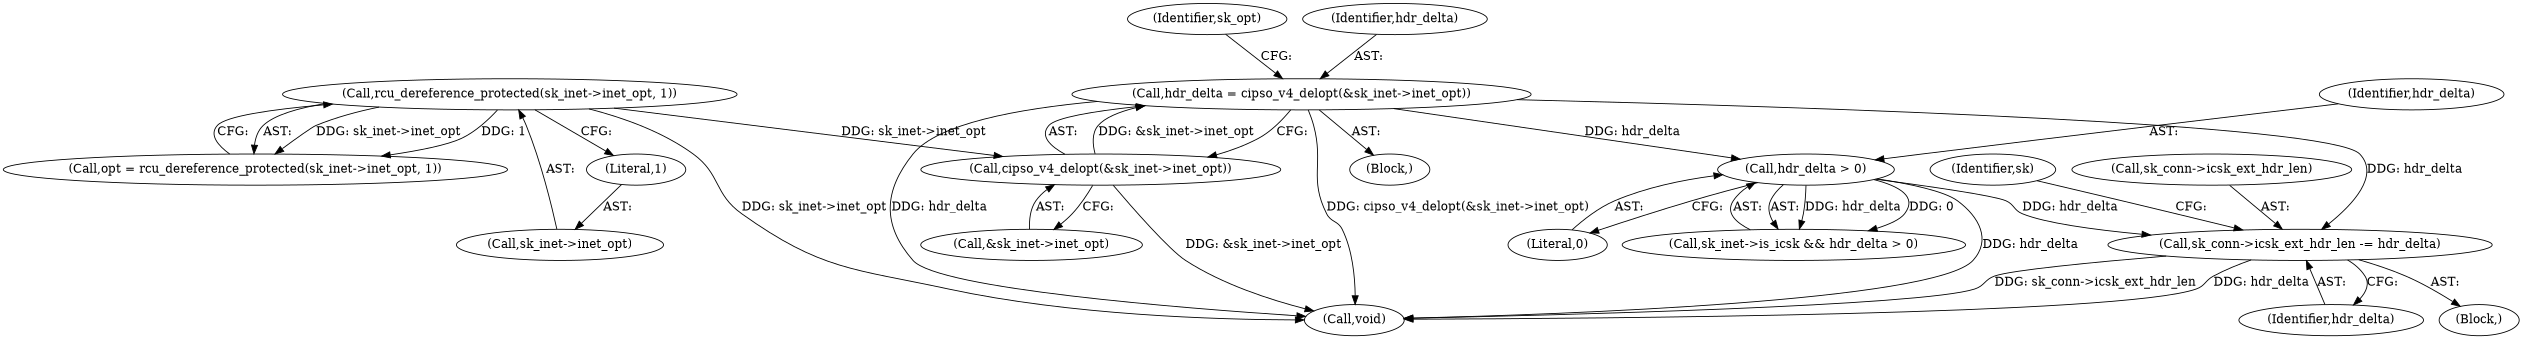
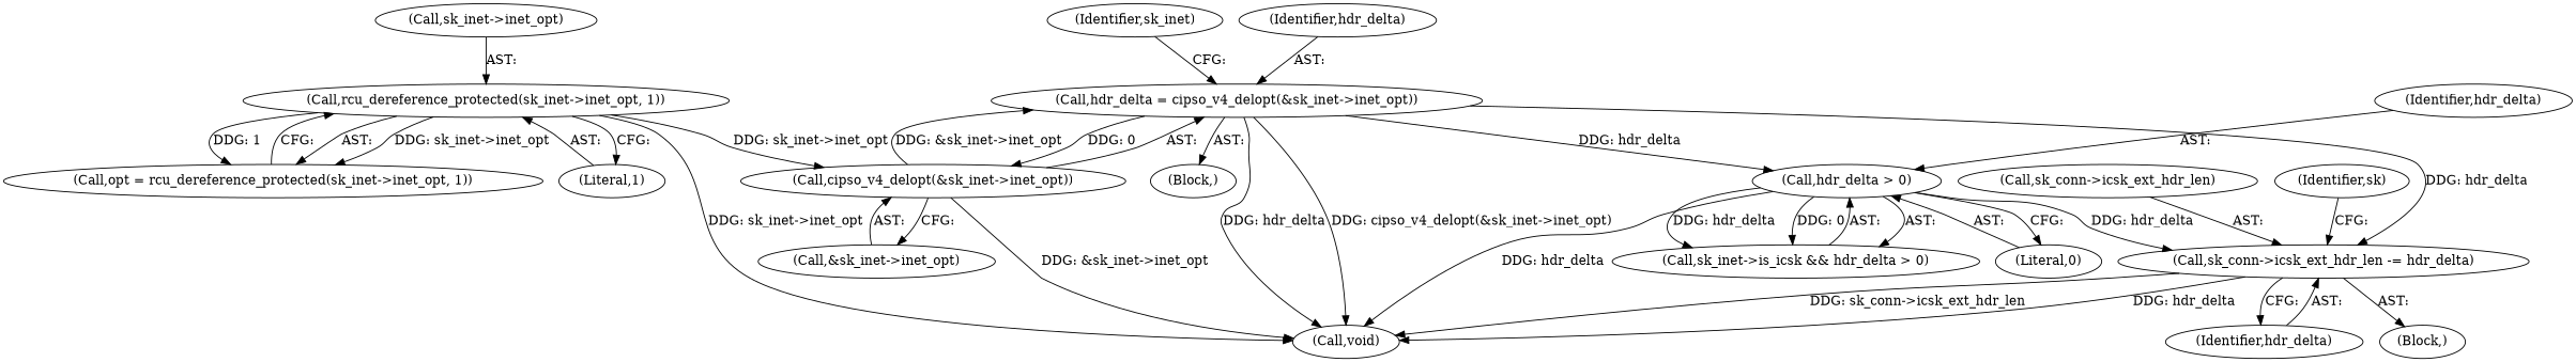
  digraph {
    fontname="DejaVu Serif"
    node [fontname="DejaVu Serif"]
    edge [fontname="DejaVu Serif"]
    n1 [label="(Call,sk_conn->icsk_ext_hdr_len -= hdr_delta)"]
    n2 [label="(Block,)"]
    n3 [label="(Call,void)"]
    n4 [label="(Identifier,hdr_delta)"]
    n5 [label="(Call,hdr_delta > 0)"]
    n6 [label="(Call,sk_inet->is_icsk && hdr_delta > 0)"]
    n7 [label="(Literal,0)"]
    n8 [label="(Call,hdr_delta = cipso_v4_delopt(&sk_inet->inet_opt))"]
    n9 [label="(Call,cipso_v4_delopt(&sk_inet->inet_opt))"]
    n10 [label="(Block,)"]
    n11 [label="(Call,&sk_inet->inet_opt)"]
    n12 [label="(Call,rcu_dereference_protected(sk_inet->inet_opt, 1))"]
    n13 [label="(Literal,1)"]
    n14 [label="(Call,opt = rcu_dereference_protected(sk_inet->inet_opt, 1))"]
-   n15 [label="(Identifier,sk_opt)"]
+   n15 [label="(Identifier,sk_inet)"]
    n16 [label="(Identifier,hdr_delta)"]
    n17 [label="(Call,sk_conn->icsk_ext_hdr_len)"]
    n18 [label="(Identifier,sk)"]
    n19 [label="(Call,sk_inet->inet_opt)"]
    n20 [label="(Identifier,hdr_delta)"]
    n1 -> n2 [label="AST: "]
    n1 -> n3 [label="DDG: sk_conn->icsk_ext_hdr_len"]
    n1 -> n3 [label="DDG: hdr_delta"]
    n1 -> n4 [label="CFG: "]
    n4 -> n1 [label="AST: "]
    n5 -> n1 [label="DDG: hdr_delta"]
    n5 -> n3 [label="DDG: hdr_delta"]
    n5 -> n6 [label="AST: "]
    n5 -> n6 [label="DDG: hdr_delta"]
    n5 -> n6 [label="DDG: 0"]
    n5 -> n7 [label="CFG: "]
    n6 -> n5 [label="AST: "]
    n7 -> n5 [label="AST: "]
    n8 -> n1 [label="DDG: hdr_delta"]
    n8 -> n3 [label="DDG: hdr_delta"]
    n8 -> n3 [label="DDG: cipso_v4_delopt(&sk_inet->inet_opt)"]
    n8 -> n5 [label="DDG: hdr_delta"]
-   n8 -> n9 [label="CFG: "]
+   n8 -> n9 [label="DDG: 0"]
    n8 -> n10 [label="AST: "]
    n9 -> n3 [label="DDG: &sk_inet->inet_opt"]
    n9 -> n8 [label="AST: "]
    n9 -> n8 [label="DDG: &sk_inet->inet_opt"]
    n9 -> n11 [label="CFG: "]
    n11 -> n9 [label="AST: "]
    n12 -> n3 [label="DDG: sk_inet->inet_opt"]
    n12 -> n9 [label="DDG: sk_inet->inet_opt"]
    n12 -> n13 [label="CFG: "]
    n12 -> n14 [label="AST: "]
    n12 -> n14 [label="DDG: sk_inet->inet_opt"]
    n12 -> n14 [label="DDG: 1"]
-   n13 -> n19 [label="AST: "]
+   n13 -> n12 [label="AST: "]
    n14 -> n12 [label="CFG: "]
    n15 -> n8 [label="CFG: "]
    n16 -> n8 [label="AST: "]
    n17 -> n1 [label="AST: "]
    n18 -> n1 [label="CFG: "]
    n19 -> n12 [label="AST: "]
    n20 -> n5 [label="AST: "]
  }
